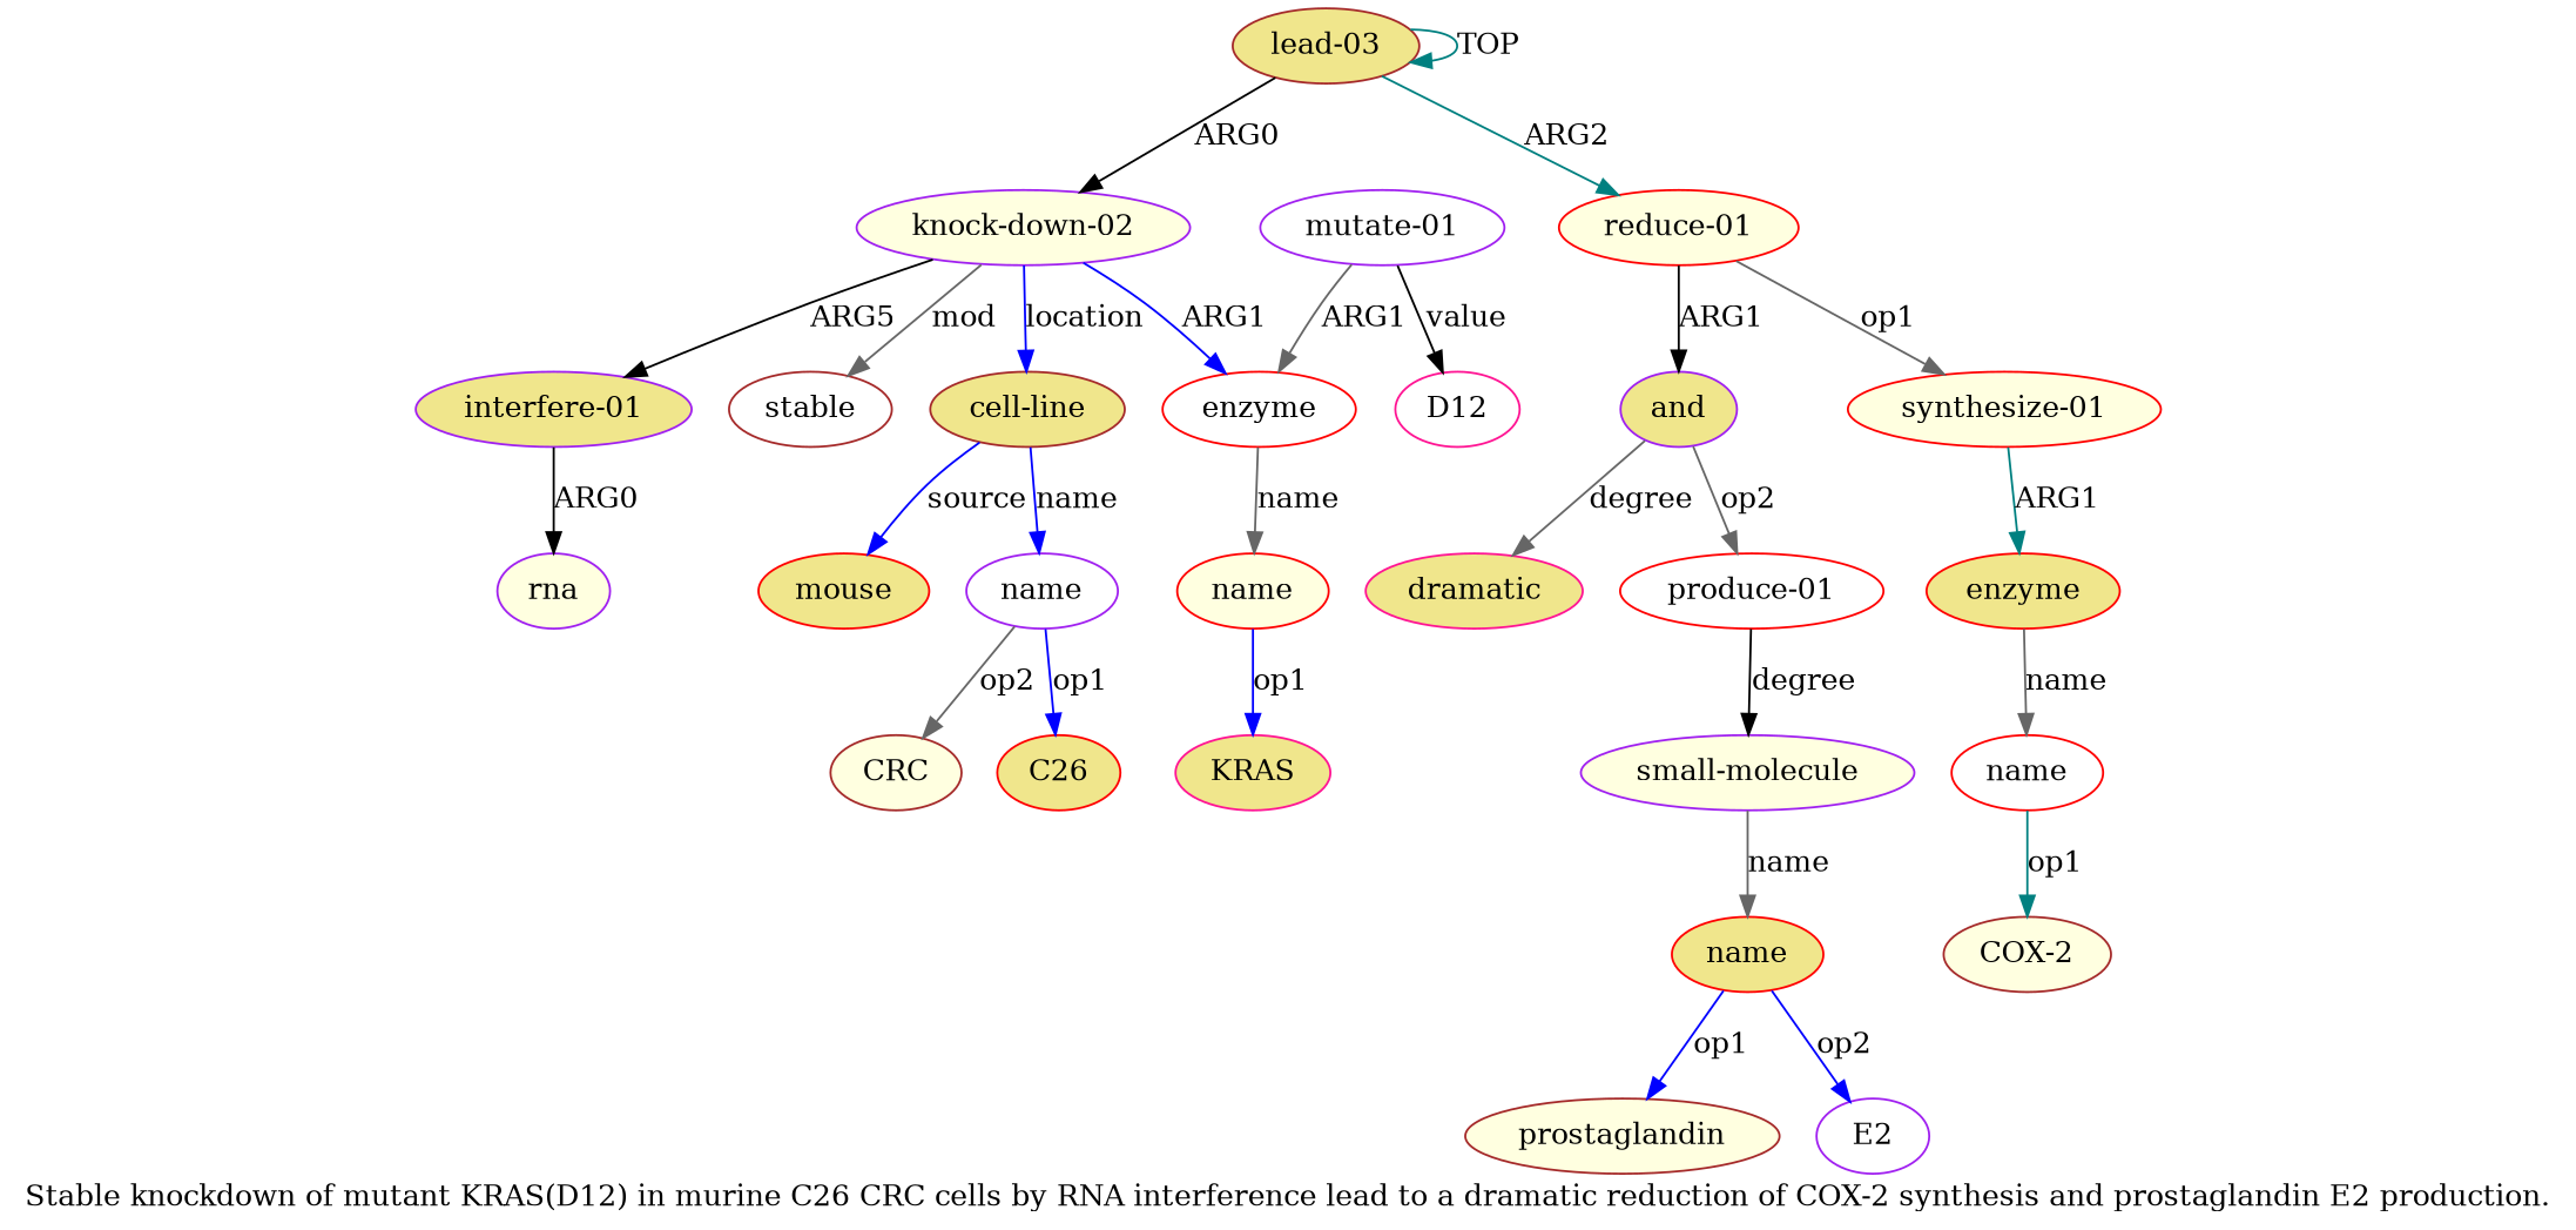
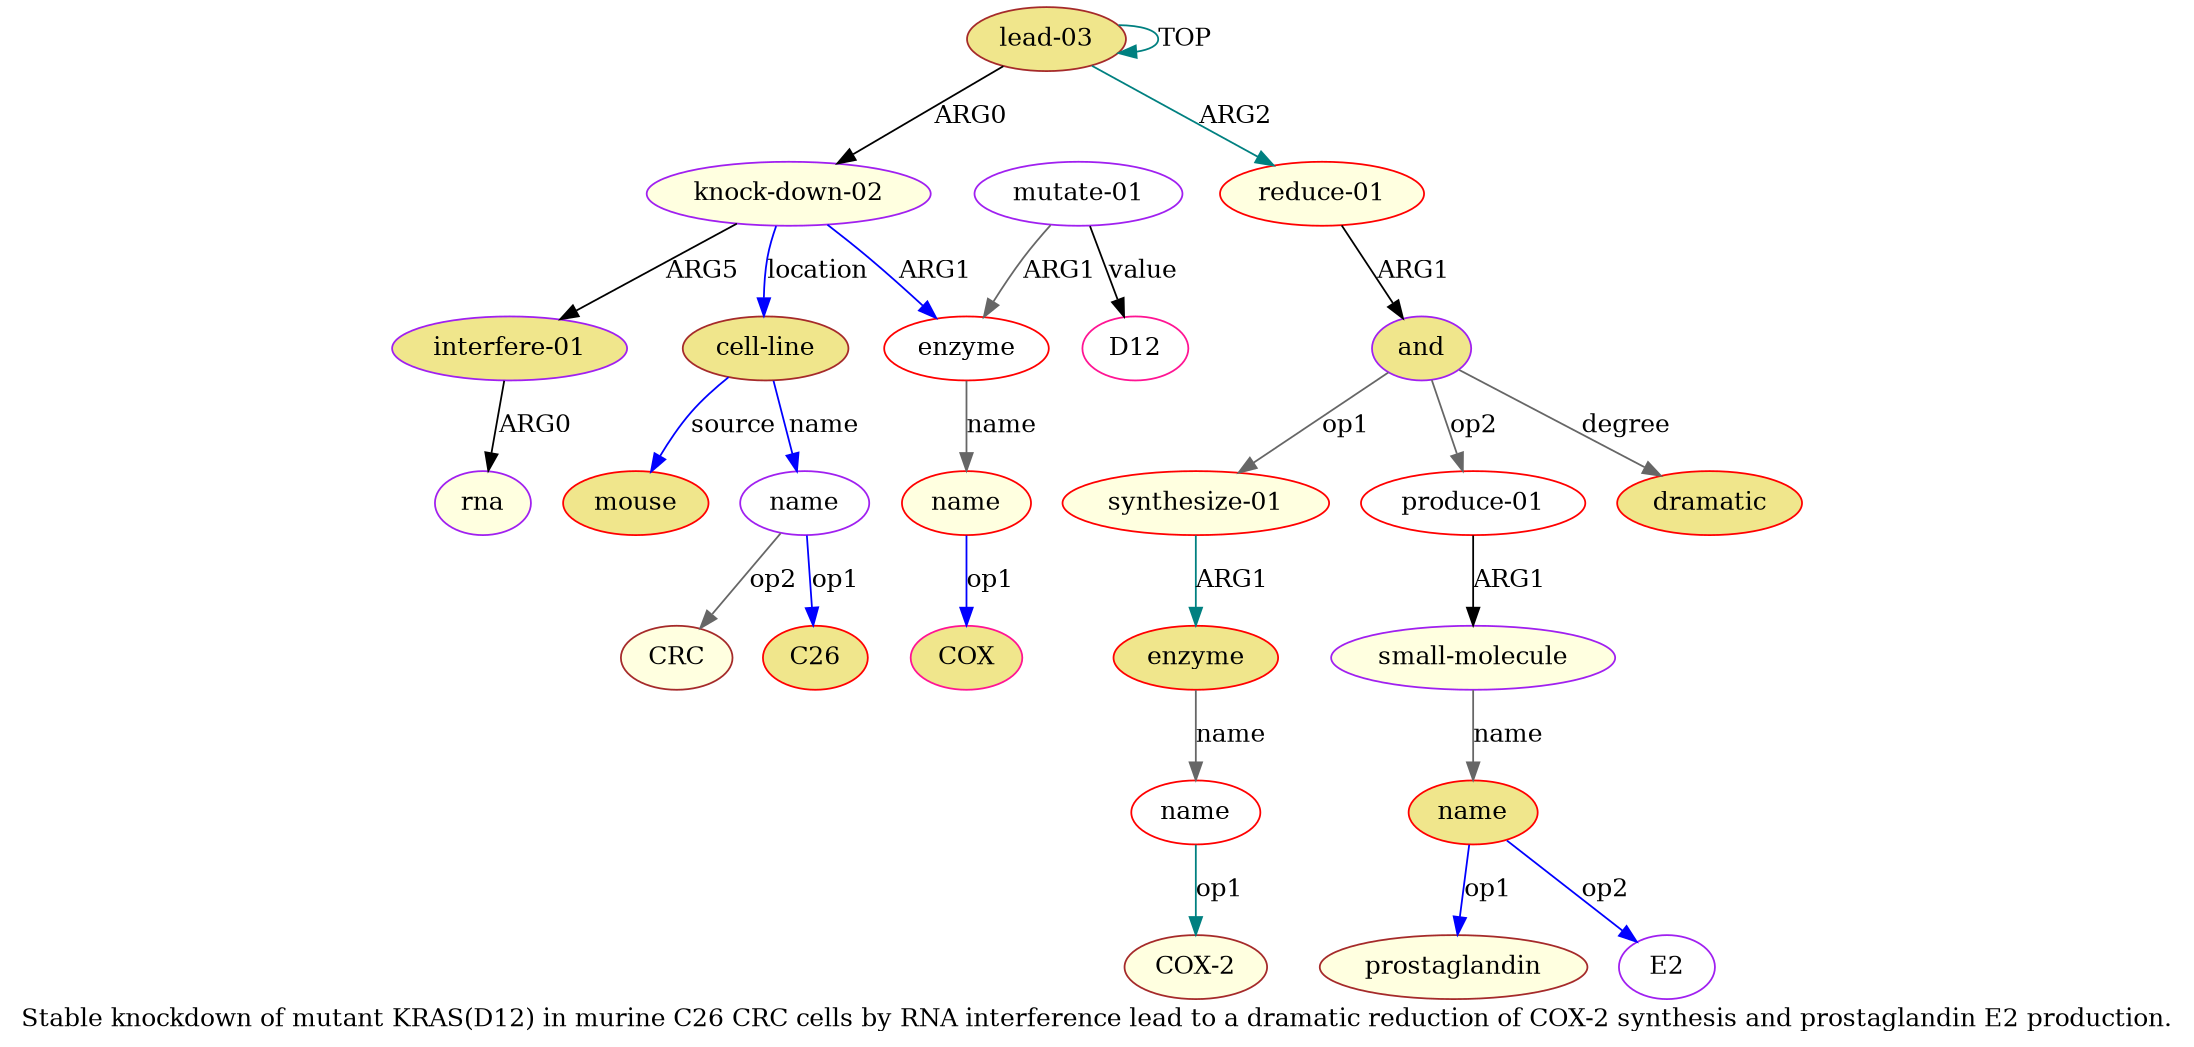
  digraph {
    label="Stable knockdown of mutant KRAS(D12) in murine C26 CRC cells by RNA interference lead to a dramatic reduction of COX-2 synthesis and prostaglandin E2 production."
    node [color=red fillcolor=khaki gold_ind=-1 gold_label=name style=filled test_ind=-1 test_label=name]
    edge [color=gray40 gold_label=op1 test_label=op1]
    n1 [gold_label=C26 label=C26 test_label=C26]
    n2 [color=brown fillcolor=lightyellow gold_label=prostaglandin label=prostaglandin test_label=prostaglandin]
    n3 [color=brown fillcolor=lightyellow gold_label="COX-2" label="COX-2" test_label="COX-2"]
    n4 [color=purple fillcolor=white gold_label=E2 label=E2 test_label=E2]
    n5 [fillcolor=white gold_ind=15 label=name test_ind=15]
    n6 [gold_ind=14 gold_label=enzyme label=enzyme test_ind=14 test_label=enzyme]
    n7 [color=purple fillcolor=lightyellow gold_ind=17 gold_label="small-molecule" label="small-molecule" test_ind=17 test_label="small-molecule"]
    n8 [gold_ind=18 label=name test_ind=18]
    n9 [fillcolor=white gold_ind=16 gold_label="produce-01" label="produce-01" test_ind=16 test_label="produce-01"]
    n10 [fillcolor=lightyellow gold_ind=11 gold_label="reduce-01" label="reduce-01" test_ind=11 test_label="reduce-01"]
    n11 [color=purple gold_ind=12 gold_label=and label=and test_ind=12 test_label=and]
-   n12 [color=deeppink gold_ind=19 gold_label=dramatic label=dramatic test_ind=19 test_label=dramatic]
+   n12 [gold_ind=19 gold_label=dramatic label=dramatic test_ind=19 test_label=dramatic]
    n13 [fillcolor=lightyellow gold_ind=13 gold_label="synthesize-01" label="synthesize-01" test_ind=13 test_label="synthesize-01"]
    n14 [gold_ind=10 gold_label=mouse label=mouse test_ind=10 test_label=mouse]
    n15 [color=purple fillcolor=lightyellow gold_ind=1 gold_label="knock-down-02" label="knock-down-02" test_ind=1 test_label="knock-down-02"]
    n16 [fillcolor=white gold_ind=2 gold_label=enzyme label=enzyme test_ind=2 test_label=enzyme]
    n17 [color=purple gold_ind=5 gold_label="interfere-01" label="interfere-01" test_ind=5 test_label="interfere-01"]
-   n18 [color=brown fillcolor=white gold_ind=7 gold_label=stable label=stable test_ind=7 test_label=stable]
    n19 [color=brown gold_ind=8 gold_label="cell-line" label="cell-line" test_ind=8 test_label="cell-line"]
    n20 [fillcolor=lightyellow gold_ind=3 label=name test_ind=3]
    n21 [color=purple fillcolor=lightyellow gold_ind=6 gold_label=rna label=rna test_ind=6 test_label=rna]
    n22 [color=purple fillcolor=white gold_ind=9 label=name test_ind=9]
-   n23 [color=deeppink gold_label=KRAS label=KRAS test_label=KRAS]
+   n23 [color=deeppink gold_label=KRAS label=COX test_label=KRAS]
    n24 [color=brown fillcolor=lightyellow gold_label=CRC label=CRC test_label=CRC]
    n25 [color=brown gold_ind=0 gold_label="lead-03" label="lead-03" test_ind=0 test_label="lead-03"]
    n26 [color=purple fillcolor=white gold_ind=4 gold_label="mutate-01" label="mutate-01" test_ind=4 test_label="mutate-01"]
    n27 [color=deeppink fillcolor=white gold_label=D12 label=D12 test_label=D12]
    n5 -> n3 [color=teal label=op1]
    n6 -> n5 [gold_label=name label=name test_label=name]
    n7 -> n8 [gold_label=name label=name test_label=name]
    n8 -> n2 [color=blue label=op1]
    n8 -> n4 [color=blue gold_label=op2 label=op2 test_label=op2]
-   n9 -> n7 [color=black gold_label=ARG1 label=degree test_label=ARG1]
+   n9 -> n7 [color=black gold_label=ARG1 label=ARG1 test_label=ARG1]
    n10 -> n11 [color=black gold_label=ARG1 label=ARG1 test_label=ARG1]
    n11 -> n9 [gold_label=op2 label=op2 test_label=op2]
    n11 -> n12 [gold_label=degree label=degree test_label=degree]
-   n10 -> n13 [label=op1]
+   n11 -> n13 [label=op1]
    n13 -> n6 [color=teal gold_label=ARG1 label=ARG1 test_label=ARG1]
    n15 -> n16 [color=blue gold_label=ARG1 label=ARG1 test_label=ARG1]
    n15 -> n17 [color=black gold_label=ARG5 label=ARG5 test_label=ARG5]
-   n15 -> n18 [gold_label=mod label=mod test_label=mod]
    n15 -> n19 [color=blue gold_label=location label=location test_label=location]
    n16 -> n20 [gold_label=name label=name test_label=name]
    n17 -> n21 [color=black gold_label=ARG0 label=ARG0 test_label=ARG0]
    n19 -> n14 [color=blue gold_label=source label=source test_label=source]
    n19 -> n22 [color=blue gold_label=name label=name test_label=name]
    n20 -> n23 [color=blue label=op1]
    n22 -> n1 [color=blue label=op1]
    n22 -> n24 [gold_label=op2 label=op2 test_label=op2]
    n25 -> n10 [color=teal gold_label=ARG2 label=ARG2 test_label=ARG2]
    n25 -> n15 [color=black gold_label=ARG0 label=ARG0 test_label=ARG0]
    n25 -> n25 [color=teal gold_label=TOP label=TOP test_label=TOP]
    n26 -> n16 [gold_label=ARG1 label=ARG1 test_label=ARG1]
    n26 -> n27 [color=black gold_label=value label=value test_label=value]
  }
